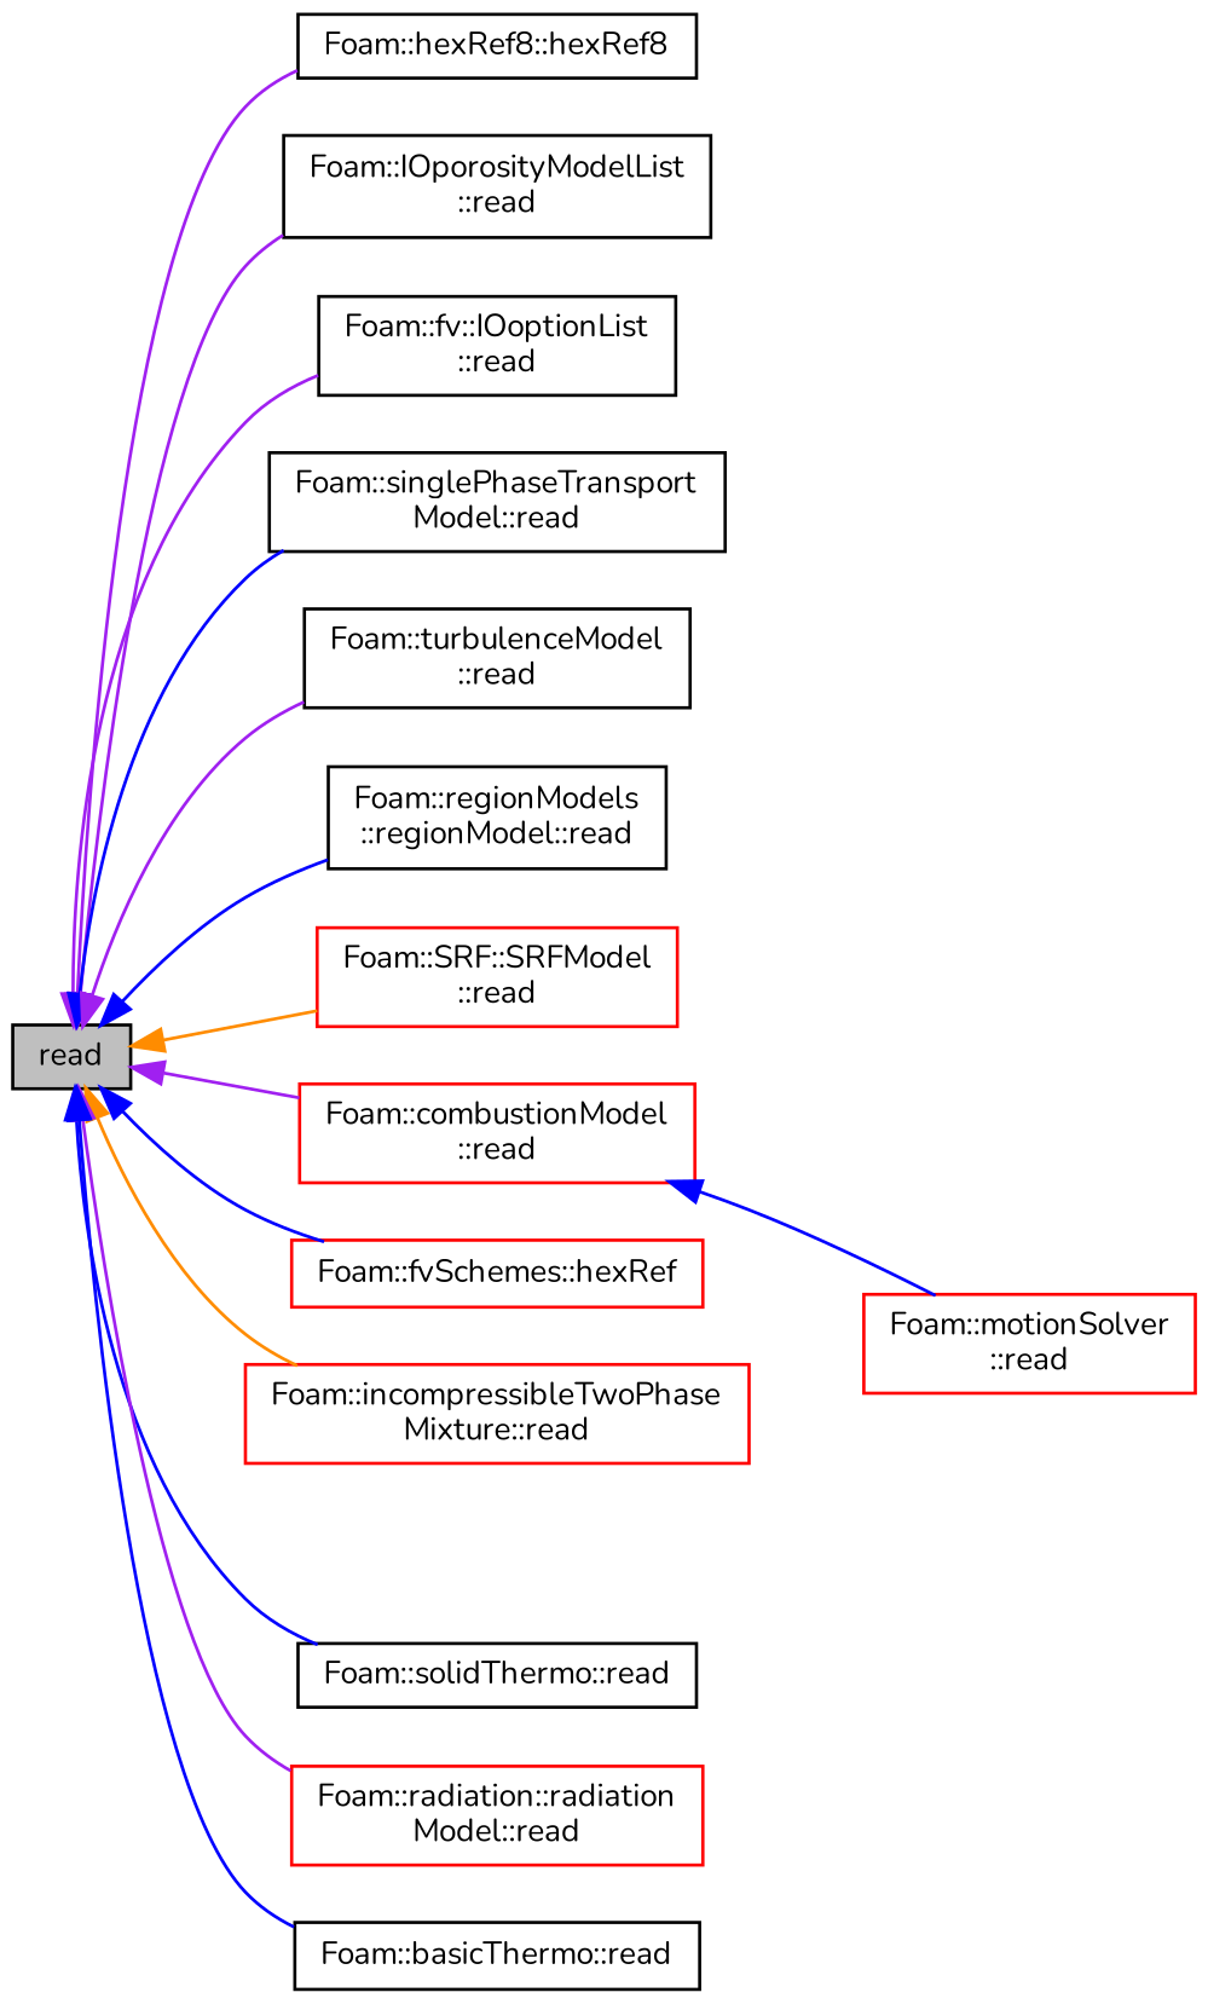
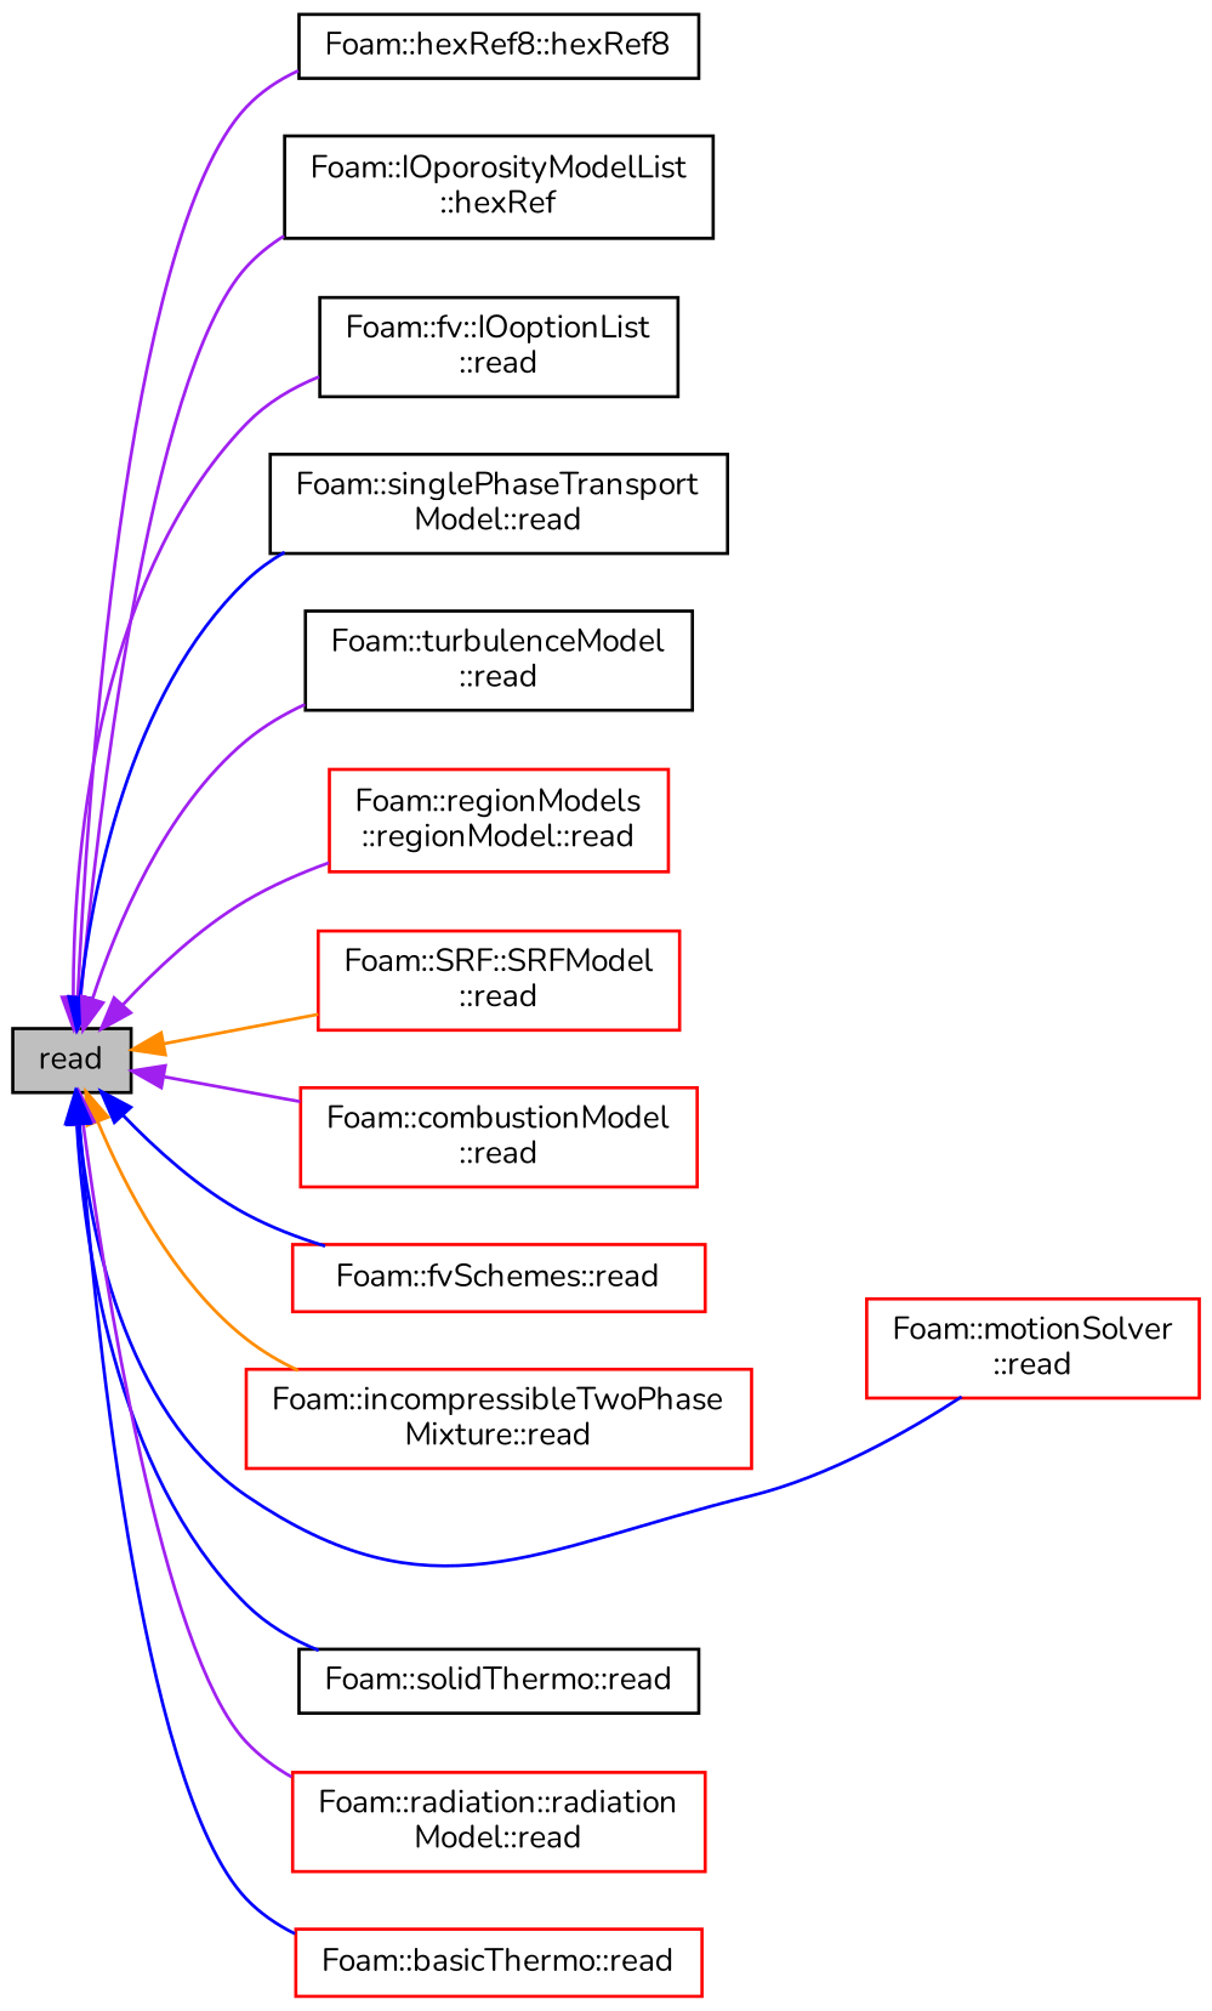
  digraph {
    fontname=Nunito
    rankdir=LR
    node [color=black fontname=Nunito fontsize=10 shape=record]
    edge [color=purple dir=back fontname=Nunito fontsize=10 labelfontname=FreeSans labelfontsize=10 style=solid]
    n1 [fillcolor=grey75 fontcolor=black height=0.2 label=read style=filled width=0.4]
    n2 [height=0.2 label="Foam::hexRef8::hexRef8" width=0.4]
-   n3 [height=0.2 label="Foam::IOporosityModelList\l::read" width=0.4]
+   n3 [height=0.2 label="Foam::IOporosityModelList\l::hexRef" width=0.4]
    n4 [height=0.2 label="Foam::fv::IOoptionList\l::read" width=0.4]
    n5 [height=0.2 label="Foam::singlePhaseTransport\lModel::read" width=0.4]
    n6 [height=0.2 label="Foam::turbulenceModel\l::read" width=0.4]
-   n7 [height=0.2 label="Foam::regionModels\l::regionModel::read" width=0.4]
+   n7 [color=red height=0.2 label="Foam::regionModels\l::regionModel::read" width=0.4]
    n8 [color=red height=0.2 label="Foam::SRF::SRFModel\l::read" width=0.4]
    n9 [color=red height=0.2 label="Foam::combustionModel\l::read" width=0.4]
-   n10 [color=red height=0.2 label="Foam::fvSchemes::hexRef" width=0.4]
+   n10 [color=red height=0.2 label="Foam::fvSchemes::read" width=0.4]
    n11 [color=red height=0.2 label="Foam::incompressibleTwoPhase\lMixture::read" width=0.4]
    n12 [color=red height=0.2 label="Foam::motionSolver\l::read" width=0.4]
    n13 [height=0.2 label="Foam::solidThermo::read" width=0.4]
    n14 [color=red height=0.2 label="Foam::radiation::radiation\lModel::read" width=0.4]
-   n15 [height=0.2 label="Foam::basicThermo::read" width=0.4]
+   n15 [color=red height=0.2 label="Foam::basicThermo::read" width=0.4]
    n1 -> n2
    n1 -> n3
    n1 -> n4
    n1 -> n5 [color=blue]
    n1 -> n6
-   n1 -> n7 [color=blue]
+   n1 -> n7
    n1 -> n8 [color=darkorange]
    n1 -> n9
    n1 -> n10 [color=blue]
    n1 -> n11 [color=darkorange]
-   n9 -> n12 [color=blue]
+   n1 -> n12 [color=blue]
    n1 -> n13 [color=blue]
    n1 -> n14
    n1 -> n15 [color=blue]
  }
